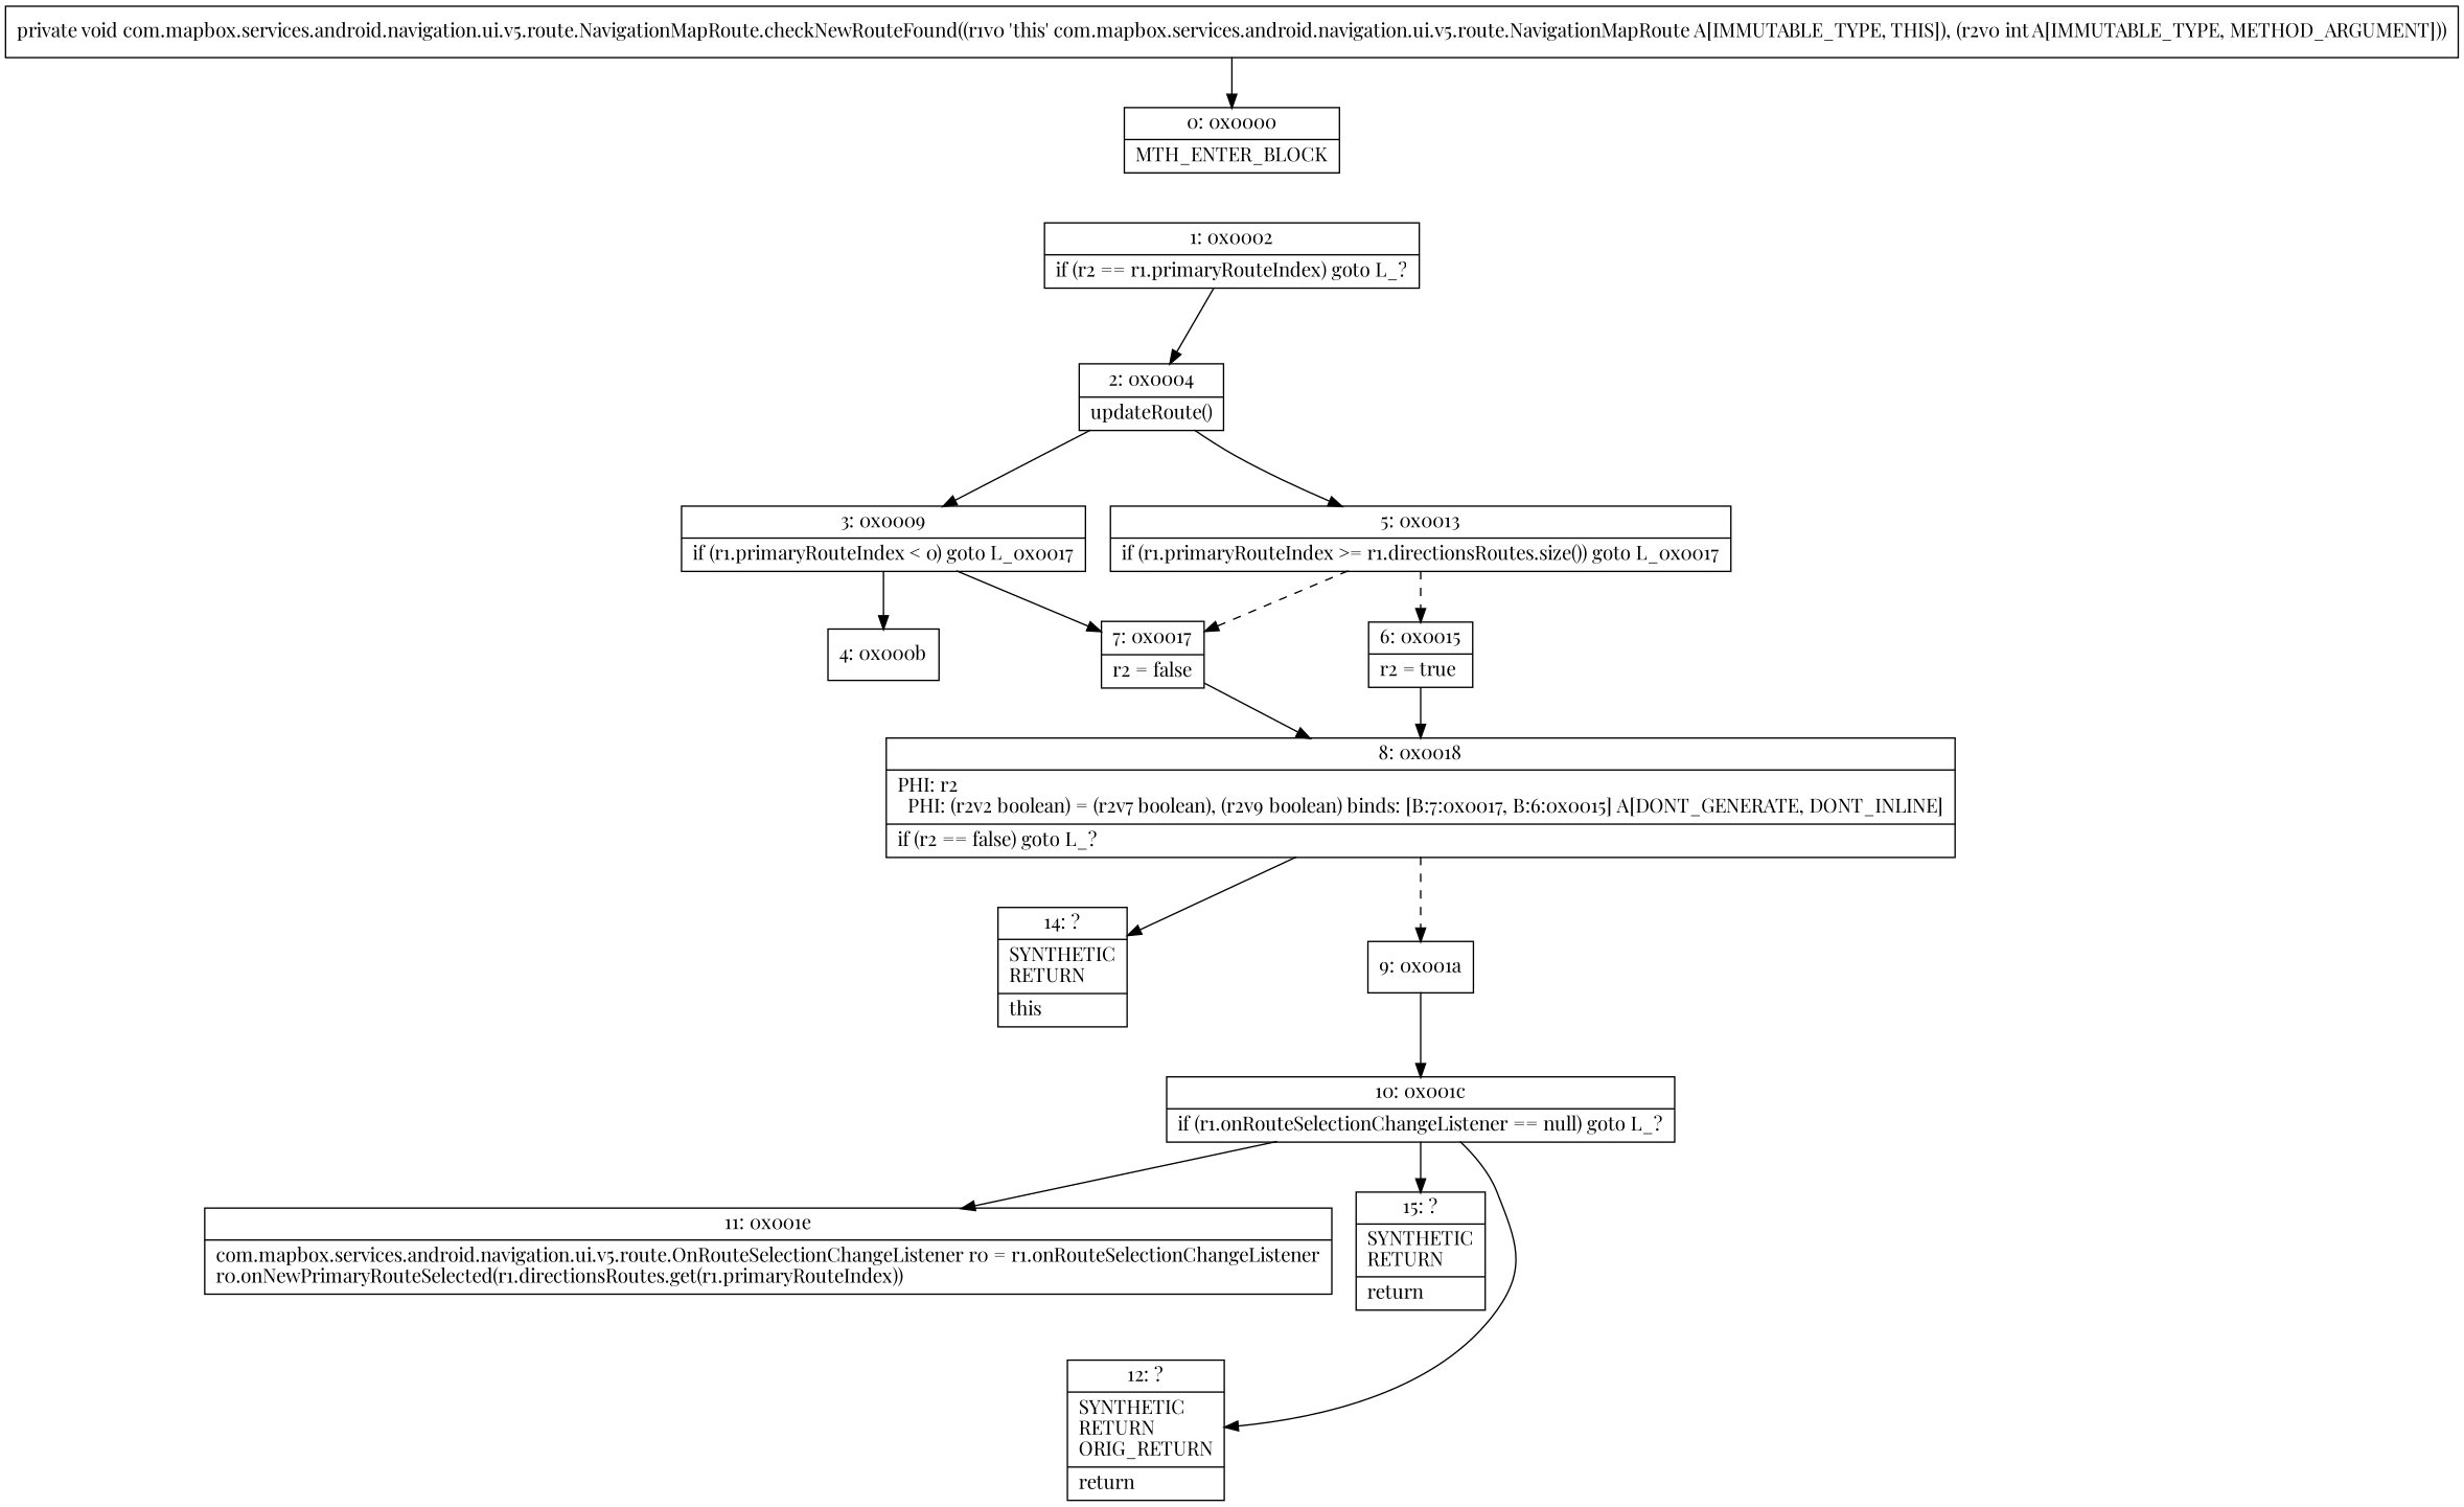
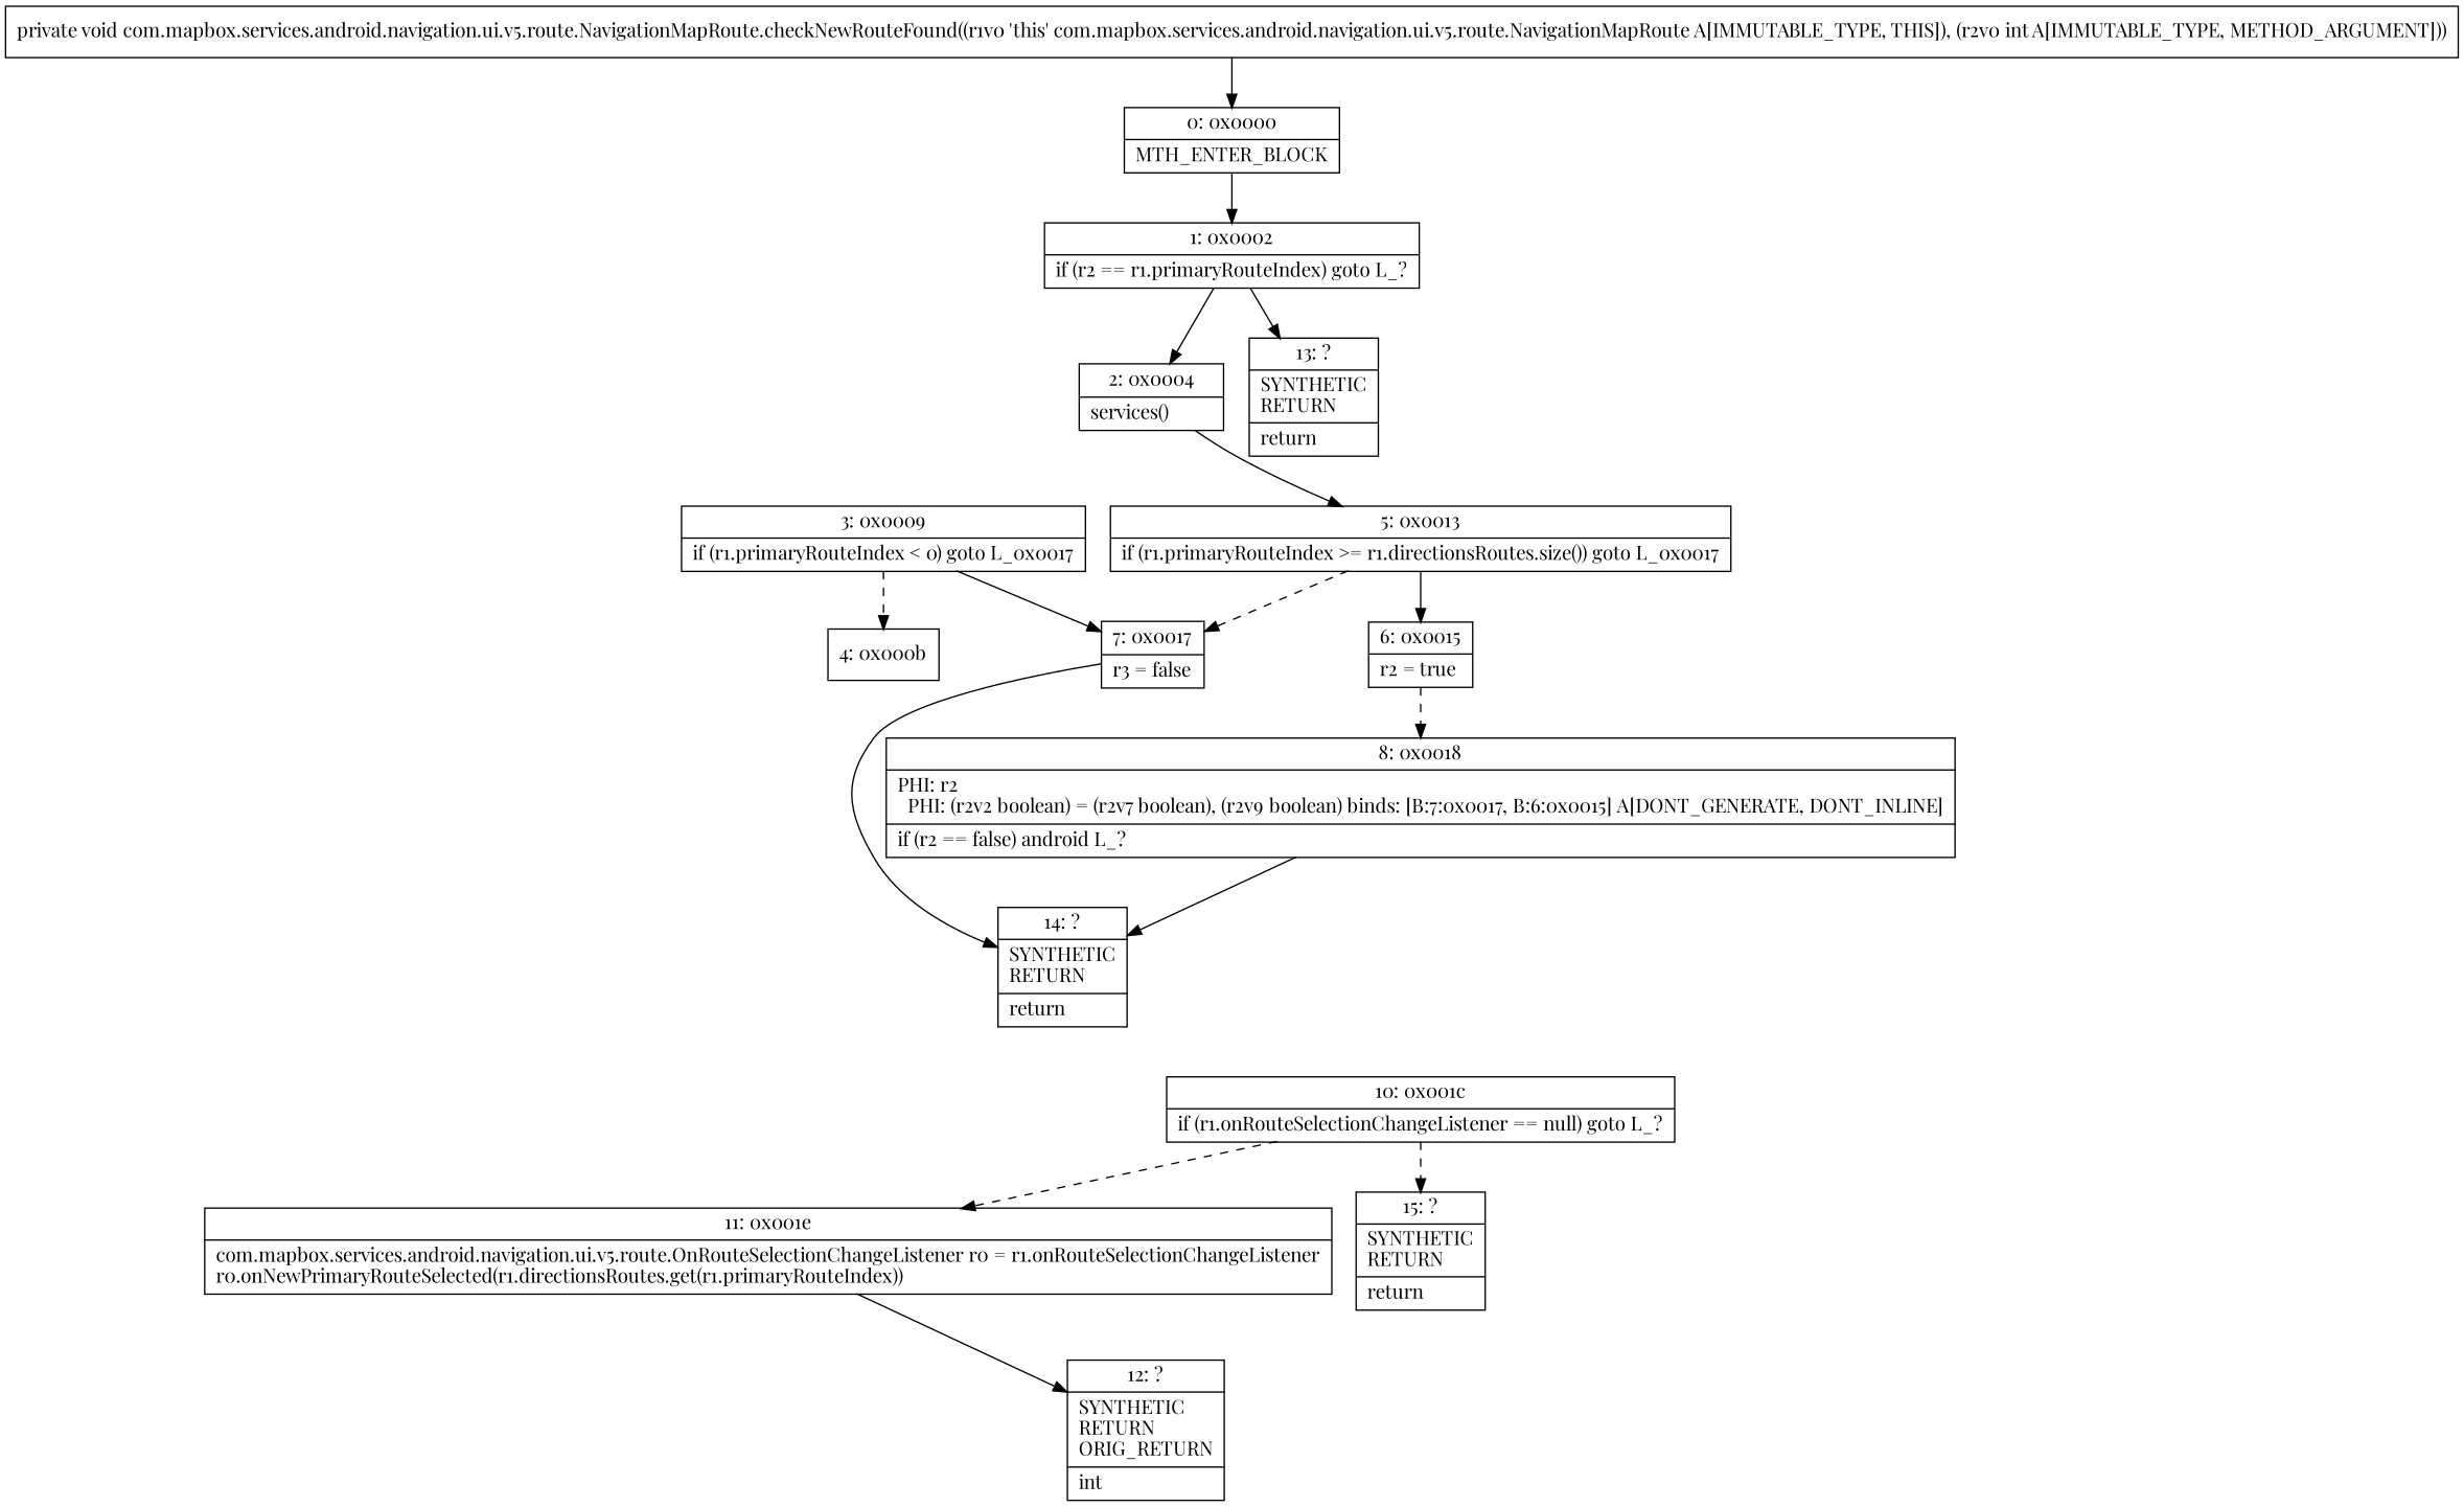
  digraph {
    fontname="Playfair Display"
    node [fontname="Playfair Display" shape=record]
    edge [fontname="Playfair Display"]
    n1 [label="{0\:\ 0x0000|MTH_ENTER_BLOCK\l}"]
    n2 [label="{1\:\ 0x0002|if (r2 == r1.primaryRouteIndex) goto L_?\l}"]
-   n3 [label="{2\:\ 0x0004|updateRoute()\l}"]
+   n3 [label="{2\:\ 0x0004|services()\l}"]
+   n4 [label="{13\:\ ?|SYNTHETIC\lRETURN\l|return\l}"]
    n5 [label="{3\:\ 0x0009|if (r1.primaryRouteIndex \< 0) goto L_0x0017\l}"]
    n6 [label="{5\:\ 0x0013|if (r1.primaryRouteIndex \>= r1.directionsRoutes.size()) goto L_0x0017\l}"]
    n7 [label="{4\:\ 0x000b}"]
-   n8 [label="{7\:\ 0x0017|r2 = false\l}"]
-   n9 [label="{8\:\ 0x0018|PHI: r2 \l  PHI: (r2v2 boolean) = (r2v7 boolean), (r2v9 boolean) binds: [B:7:0x0017, B:6:0x0015] A[DONT_GENERATE, DONT_INLINE]\l|if (r2 == false) goto L_?\l}"]
+   n8 [label="{7\:\ 0x0017|r3 = false\l}"]
+   n9 [label="{8\:\ 0x0018|PHI: r2 \l  PHI: (r2v2 boolean) = (r2v7 boolean), (r2v9 boolean) binds: [B:7:0x0017, B:6:0x0015] A[DONT_GENERATE, DONT_INLINE]\l|if (r2 == false) android L_?\l}"]
    n10 [label="{6\:\ 0x0015|r2 = true\l}"]
-   n11 [label="{9\:\ 0x001a}"]
-   n12 [label="{14\:\ ?|SYNTHETIC\lRETURN\l|this\l}"]
+   n12 [label="{14\:\ ?|SYNTHETIC\lRETURN\l|return\l}"]
    n13 [label="{10\:\ 0x001c|if (r1.onRouteSelectionChangeListener == null) goto L_?\l}"]
    n14 [label="{11\:\ 0x001e|com.mapbox.services.android.navigation.ui.v5.route.OnRouteSelectionChangeListener r0 = r1.onRouteSelectionChangeListener\lr0.onNewPrimaryRouteSelected(r1.directionsRoutes.get(r1.primaryRouteIndex))\l}"]
    n15 [label="{15\:\ ?|SYNTHETIC\lRETURN\l|return\l}"]
-   n16 [label="{12\:\ ?|SYNTHETIC\lRETURN\lORIG_RETURN\l|return\l}"]
+   n16 [label="{12\:\ ?|SYNTHETIC\lRETURN\lORIG_RETURN\l|int\l}"]
    n17 [label="{private void com.mapbox.services.android.navigation.ui.v5.route.NavigationMapRoute.checkNewRouteFound((r1v0 'this' com.mapbox.services.android.navigation.ui.v5.route.NavigationMapRoute A[IMMUTABLE_TYPE, THIS]), (r2v0 int A[IMMUTABLE_TYPE, METHOD_ARGUMENT])) }"]
+   n1 -> n2
    n2 -> n3 [style=solid]
-   n3 -> n5
+   n2 -> n4
    n3 -> n6
-   n5 -> n7 [style=solid]
+   n5 -> n7 [style=dashed]
    n5 -> n8
    n6 -> n8 [style=dashed]
-   n6 -> n10 [style=dashed]
-   n8 -> n9
-   n9 -> n11 [style=dashed]
+   n6 -> n10 [style=solid]
+   n8 -> n12
    n9 -> n12
-   n10 -> n9
-   n11 -> n13
-   n13 -> n14 [style=solid]
-   n13 -> n15
-   n13 -> n16
+   n10 -> n9 [style=dashed]
+   n13 -> n14 [style=dashed]
+   n13 -> n15 [style=dashed]
+   n14 -> n16
    n17 -> n1
  }
